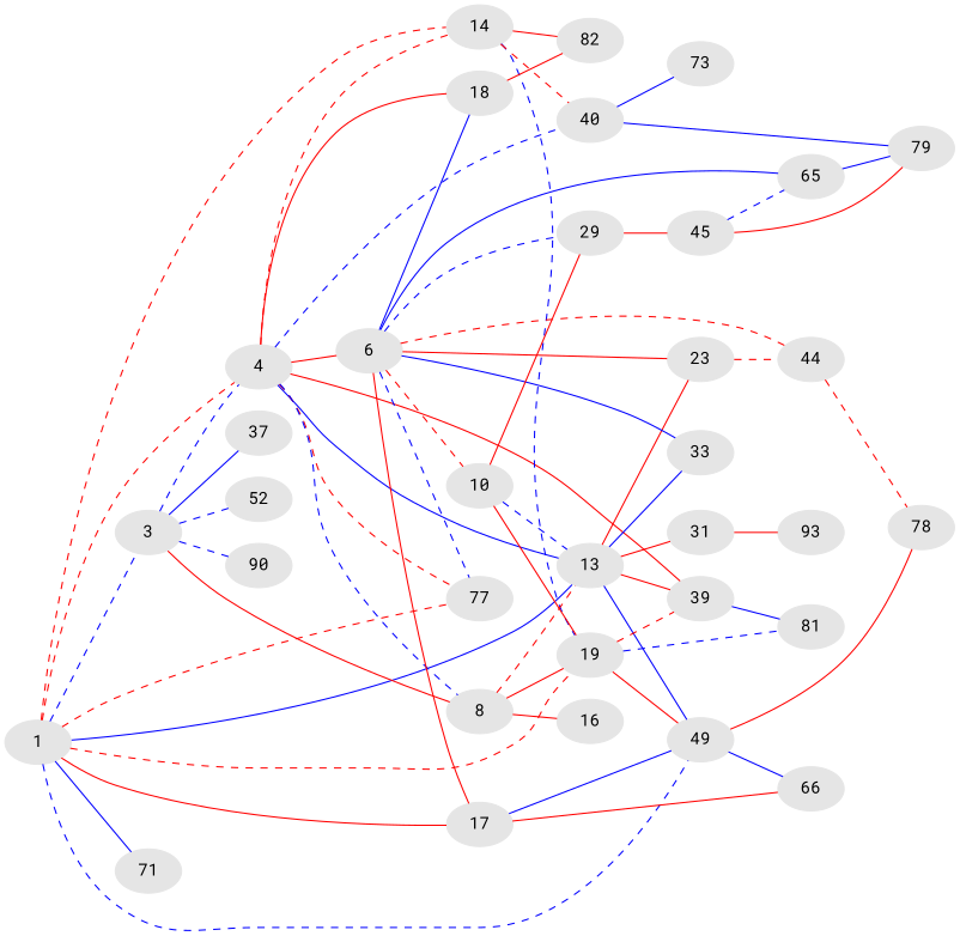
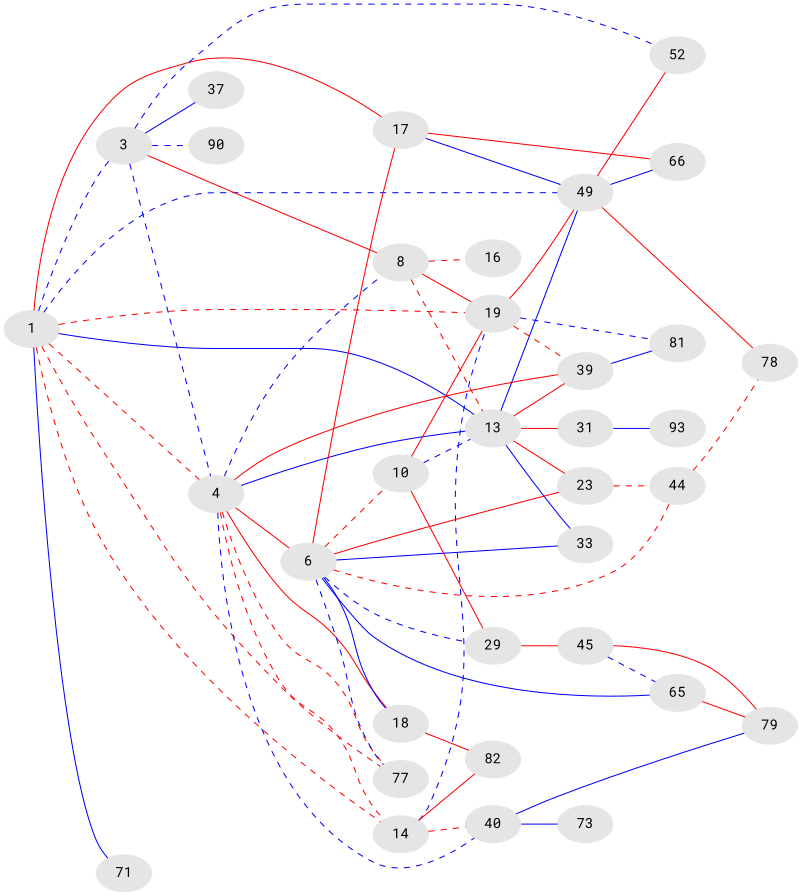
  graph {
    fontname="Roboto Mono"
    rankdir=LR
    node [color=gray90 fontname="Roboto Mono" style=filled]
    edge [color=red fontname="Roboto Mono" style=solid]
    1 [super="+28+47+36+2+115"]
    3
    4 [super="+7+5"]
    13 [super="+20"]
    14 [super="+21"]
    17 [super="+63+103"]
    19 [super="+22"]
    49 [super="+110+69+51+60"]
    71 [super="+100+74"]
    77 [super="+101"]
    8 [super="+68+26+42"]
    37
    52 [super="+53+102"]
    90
    6 [super="+32+43+9+12"]
    18 [super="+61+35"]
    39 [super="+48+94+112"]
    40 [super="+59+62"]
    23 [super="+88+38"]
    33
    31 [super="+91+55"]
    82 [super="+95"]
    66 [super="+86"]
    81
    78
    16
    10 [super="+11"]
    29 [super="+97+46+75"]
    44 [super="+56"]
    65 [super="+104"]
    73
    79
    45 [super="+92"]
    93
    1 -- 3 [color=blue style=dashed]
    1 -- 4 [style=dashed]
    1 -- 13 [color=blue weight=2]
    1 -- 14 [style=dashed]
    1 -- 17
    1 -- 19 [style=dashed weight=2]
    1 -- 49 [color=blue style=dashed weight=2]
    1 -- 71 [color=blue]
    1 -- 77 [style=dashed]
    3 -- 4 [color=blue style=dashed]
    3 -- 8
    3 -- 37 [color=blue]
    3 -- 52 [color=blue style=dashed]
    3 -- 90 [color=blue style=dashed]
    4 -- 13 [color=blue]
    4 -- 14 [style=dashed]
    4 -- 77 [style=dashed]
    4 -- 8 [color=blue style=dashed]
    4 -- 6
    4 -- 18
    4 -- 39
    4 -- 40 [color=blue style=dashed]
    13 -- 49 [color=blue weight=2]
    13 -- 39
    13 -- 23
    13 -- 33 [color=blue]
    13 -- 31
    14 -- 19 [color=blue style=dashed]
    14 -- 40 [style=dashed]
    14 -- 82
    17 -- 49 [color=blue]
    17 -- 66
    19 -- 49
    19 -- 39 [style=dashed]
    19 -- 81 [color=blue style=dashed]
+   49 -- 52
    49 -- 66 [color=blue]
    49 -- 78
    8 -- 13 [style=dashed]
    8 -- 19 [weight=2]
-   8 -- 16
+   8 -- 16 [style=dashed]
    6 -- 17
    6 -- 77 [color=blue style=dashed]
    6 -- 18 [color=blue]
    6 -- 23
    6 -- 33 [color=blue]
    6 -- 10 [style=dashed]
    6 -- 29 [color=blue style=dashed]
    6 -- 44 [style=dashed]
    6 -- 65 [color=blue]
    18 -- 82
    39 -- 81 [color=blue]
    40 -- 73 [color=blue]
    40 -- 79 [color=blue weight=2]
    23 -- 44 [style=dashed weight=2]
-   31 -- 93
+   31 -- 93 [color=blue]
    10 -- 13 [color=blue style=dashed weight=2]
    10 -- 19
    10 -- 29 [weight=2]
    29 -- 45
    44 -- 78 [style=dashed]
-   65 -- 79 [color=blue]
+   65 -- 79
    45 -- 65 [color=blue style=dashed]
    45 -- 79
  }
